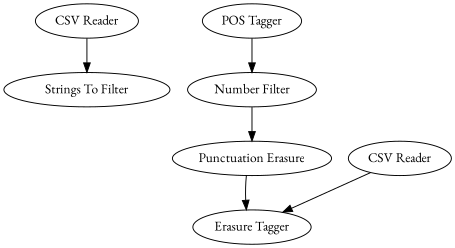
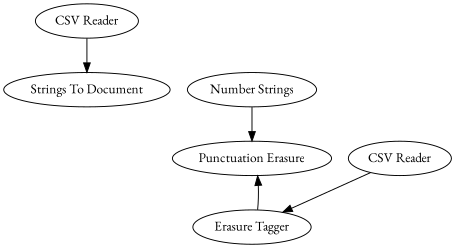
  digraph {
    fontname="EB Garamond"
    rankdir=TB
    node [fontname="EB Garamond"]
    edge [fontname="EB Garamond"]
    n1 [label="CSV Reader"]
-   n2 [label="Strings To Filter"]
-   n3 [label="POS Tagger"]
-   n4 [label="Number Filter"]
+   n2 [label="Strings To Document"]
+   n4 [label="Number Strings"]
    n5 [label="Punctuation Erasure"]
    n6 [label="CSV Reader"]
    n7 [label="Erasure Tagger"]
    n1 -> n2
-   n3 -> n4
    n4 -> n5
-   n5 -> n7
+   n7 -> n5
    n6 -> n7
  }
